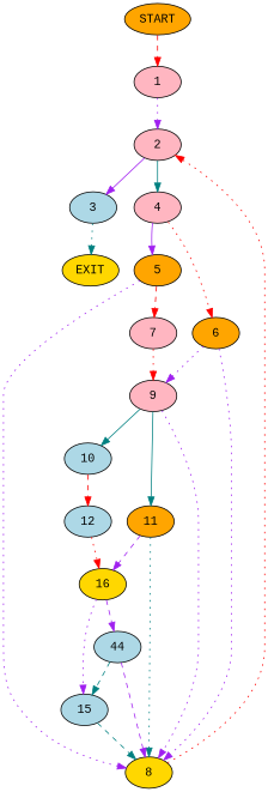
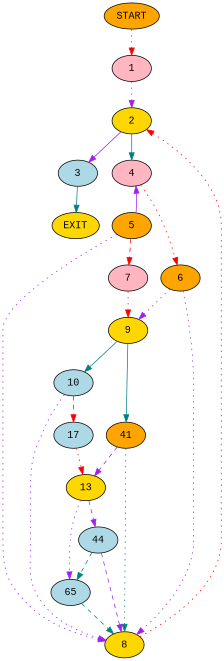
  digraph {
    fontname="Liberation Mono"
    node [fillcolor=lightblue fontname="Liberation Mono" style=filled]
    edge [color=purple fontname="Liberation Mono" style=dotted]
    n1 [fillcolor=orange label=START]
    1 [fillcolor=lightpink]
-   2 [fillcolor=lightpink]
+   2 [fillcolor=gold]
    n4 [fillcolor=gold label=EXIT]
    3
    4 [fillcolor=lightpink]
    5 [fillcolor=orange]
    6 [fillcolor=orange]
    7 [fillcolor=lightpink]
    8 [fillcolor=gold]
-   9 [fillcolor=lightpink]
+   9 [fillcolor=gold]
    10
-   11 [fillcolor=orange]
-   12
-   13 [fillcolor=gold label=16]
+   11 [fillcolor=orange label=41]
+   12 [label=17]
+   13 [fillcolor=gold]
    n16 [label=44]
-   15
-   n1 -> 1 [color=red style=dashed]
+   15 [label=65]
+   n1 -> 1 [color=red]
    1 -> 2
    2 -> 3 [style=solid]
    2 -> 4 [color=teal style=solid]
-   3 -> n4 [color=teal]
-   4 -> 5 [style=solid]
+   3 -> n4 [color=teal style=solid]
+   5 -> 4 [style=solid]
    4 -> 6 [color=red]
    5 -> 7 [color=red style=dashed]
    5 -> 8
    6 -> 8
    6 -> 9
    7 -> 9 [color=red]
    8 -> 2 [color=red]
    9 -> 10 [color=teal style=solid]
    9 -> 11 [color=teal style=solid]
-   9 -> 8
+   10 -> 8
    10 -> 12 [color=red style=dashed]
    11 -> 8 [color=teal]
    11 -> 13 [style=dashed]
    12 -> 13 [color=red]
    13 -> n16 [style=dashed]
    13 -> 15
    n16 -> 8 [style=dashed]
    n16 -> 15 [color=teal style=dashed]
    15 -> 8 [color=teal style=dashed]
  }
